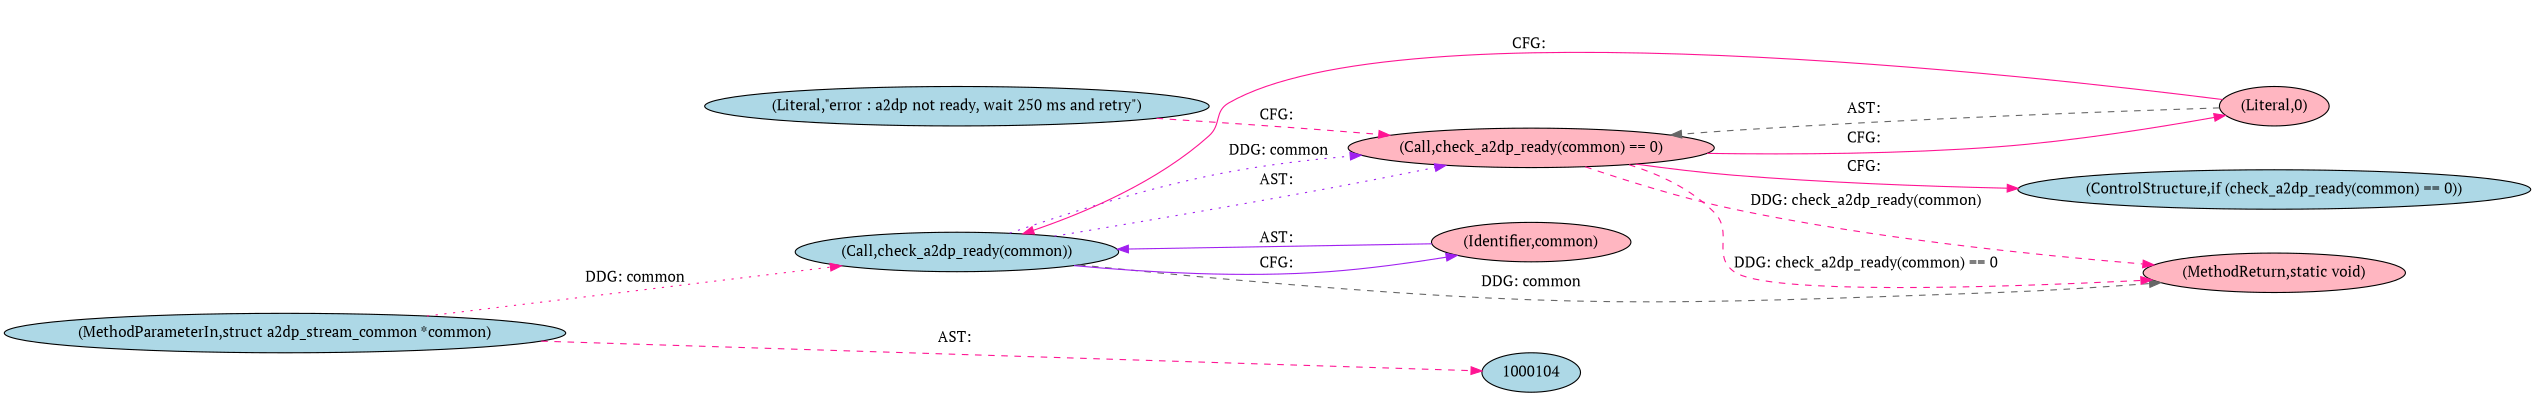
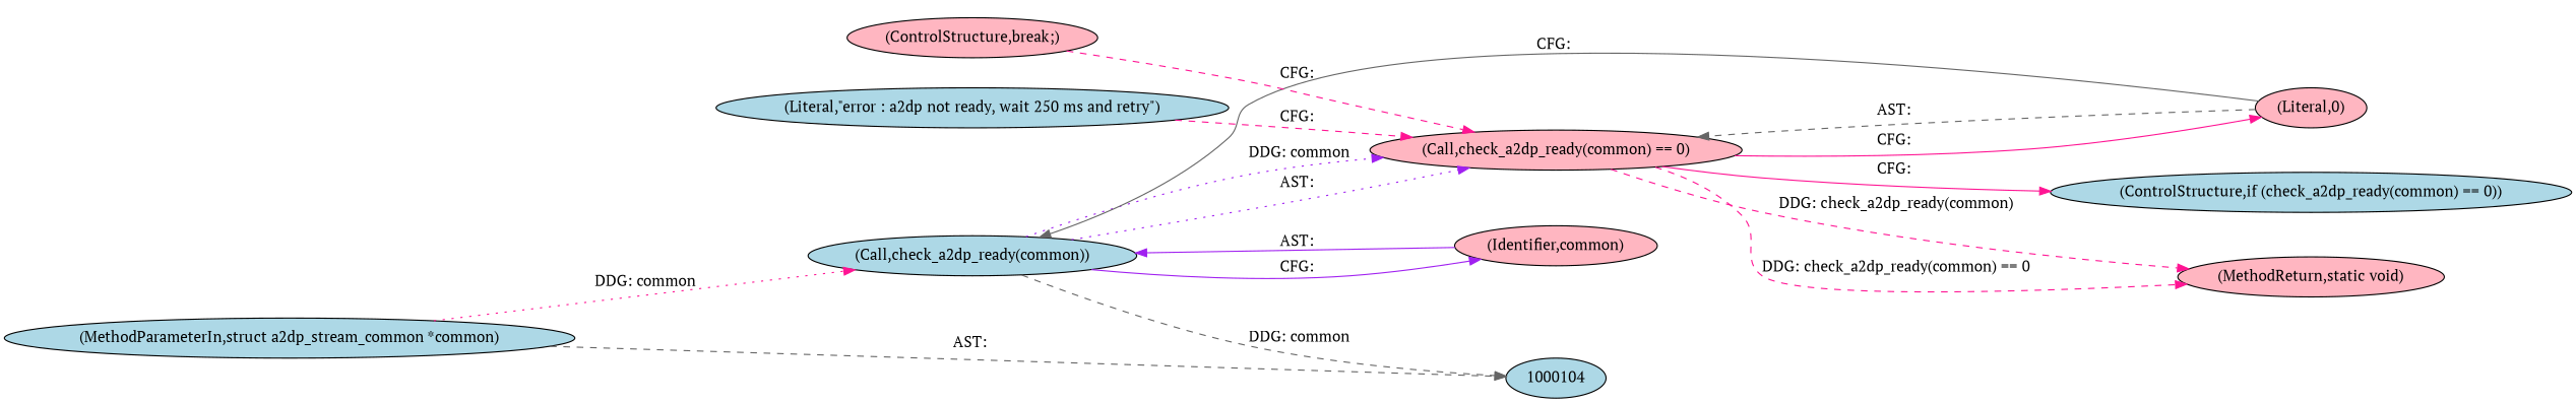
  digraph {
    fontname="PT Serif"
    rankdir=LR
    node [fillcolor=lightblue fontname="PT Serif" style=filled]
    edge [color=deeppink fontname="PT Serif" style=dashed]
    n1 [label="(Call,check_a2dp_ready(common))"]
    n2 [fillcolor=lightpink label="(Call,check_a2dp_ready(common) == 0)"]
    n3 [fillcolor=lightpink label="(MethodReturn,static void)"]
    n4 [fillcolor=lightpink label="(Identifier,common)"]
    n5 [fillcolor=lightpink label="(Literal,0)"]
    n6 [label="(ControlStructure,if (check_a2dp_ready(common) == 0))"]
    n7 [label="(MethodParameterIn,struct a2dp_stream_common *common)"]
    1000104
    n9 [label="(Literal,\"error : a2dp not ready, wait 250 ms and retry\")"]
+   n10 [fillcolor=lightpink label="(ControlStructure,break;)"]
    n1 -> n2 [color=purple label="AST: " style=dotted]
    n1 -> n2 [color=purple label="DDG: common" style=dotted]
-   n1 -> n3 [color=gray40 label="DDG: common"]
+   n1 -> 1000104 [color=gray40 label="DDG: common"]
    n1 -> n4 [color=purple label="CFG: " style=solid]
    n2 -> n3 [label="DDG: check_a2dp_ready(common) == 0"]
    n2 -> n3 [label="DDG: check_a2dp_ready(common)"]
    n2 -> n5 [label="CFG: " style=solid]
    n2 -> n6 [label="CFG: " style=solid]
    n4 -> n1 [color=purple label="AST: " style=solid]
-   n5 -> n1 [label="CFG: " style=solid]
+   n5 -> n1 [color=gray40 label="CFG: " style=solid]
    n5 -> n2 [color=gray40 label="AST: "]
    n7 -> n1 [label="DDG: common" style=dotted]
-   n7 -> 1000104 [label="AST: "]
+   n7 -> 1000104 [color=gray40 label="AST: "]
    n9 -> n2 [label="CFG: "]
+   n10 -> n2 [label="CFG: "]
  }
